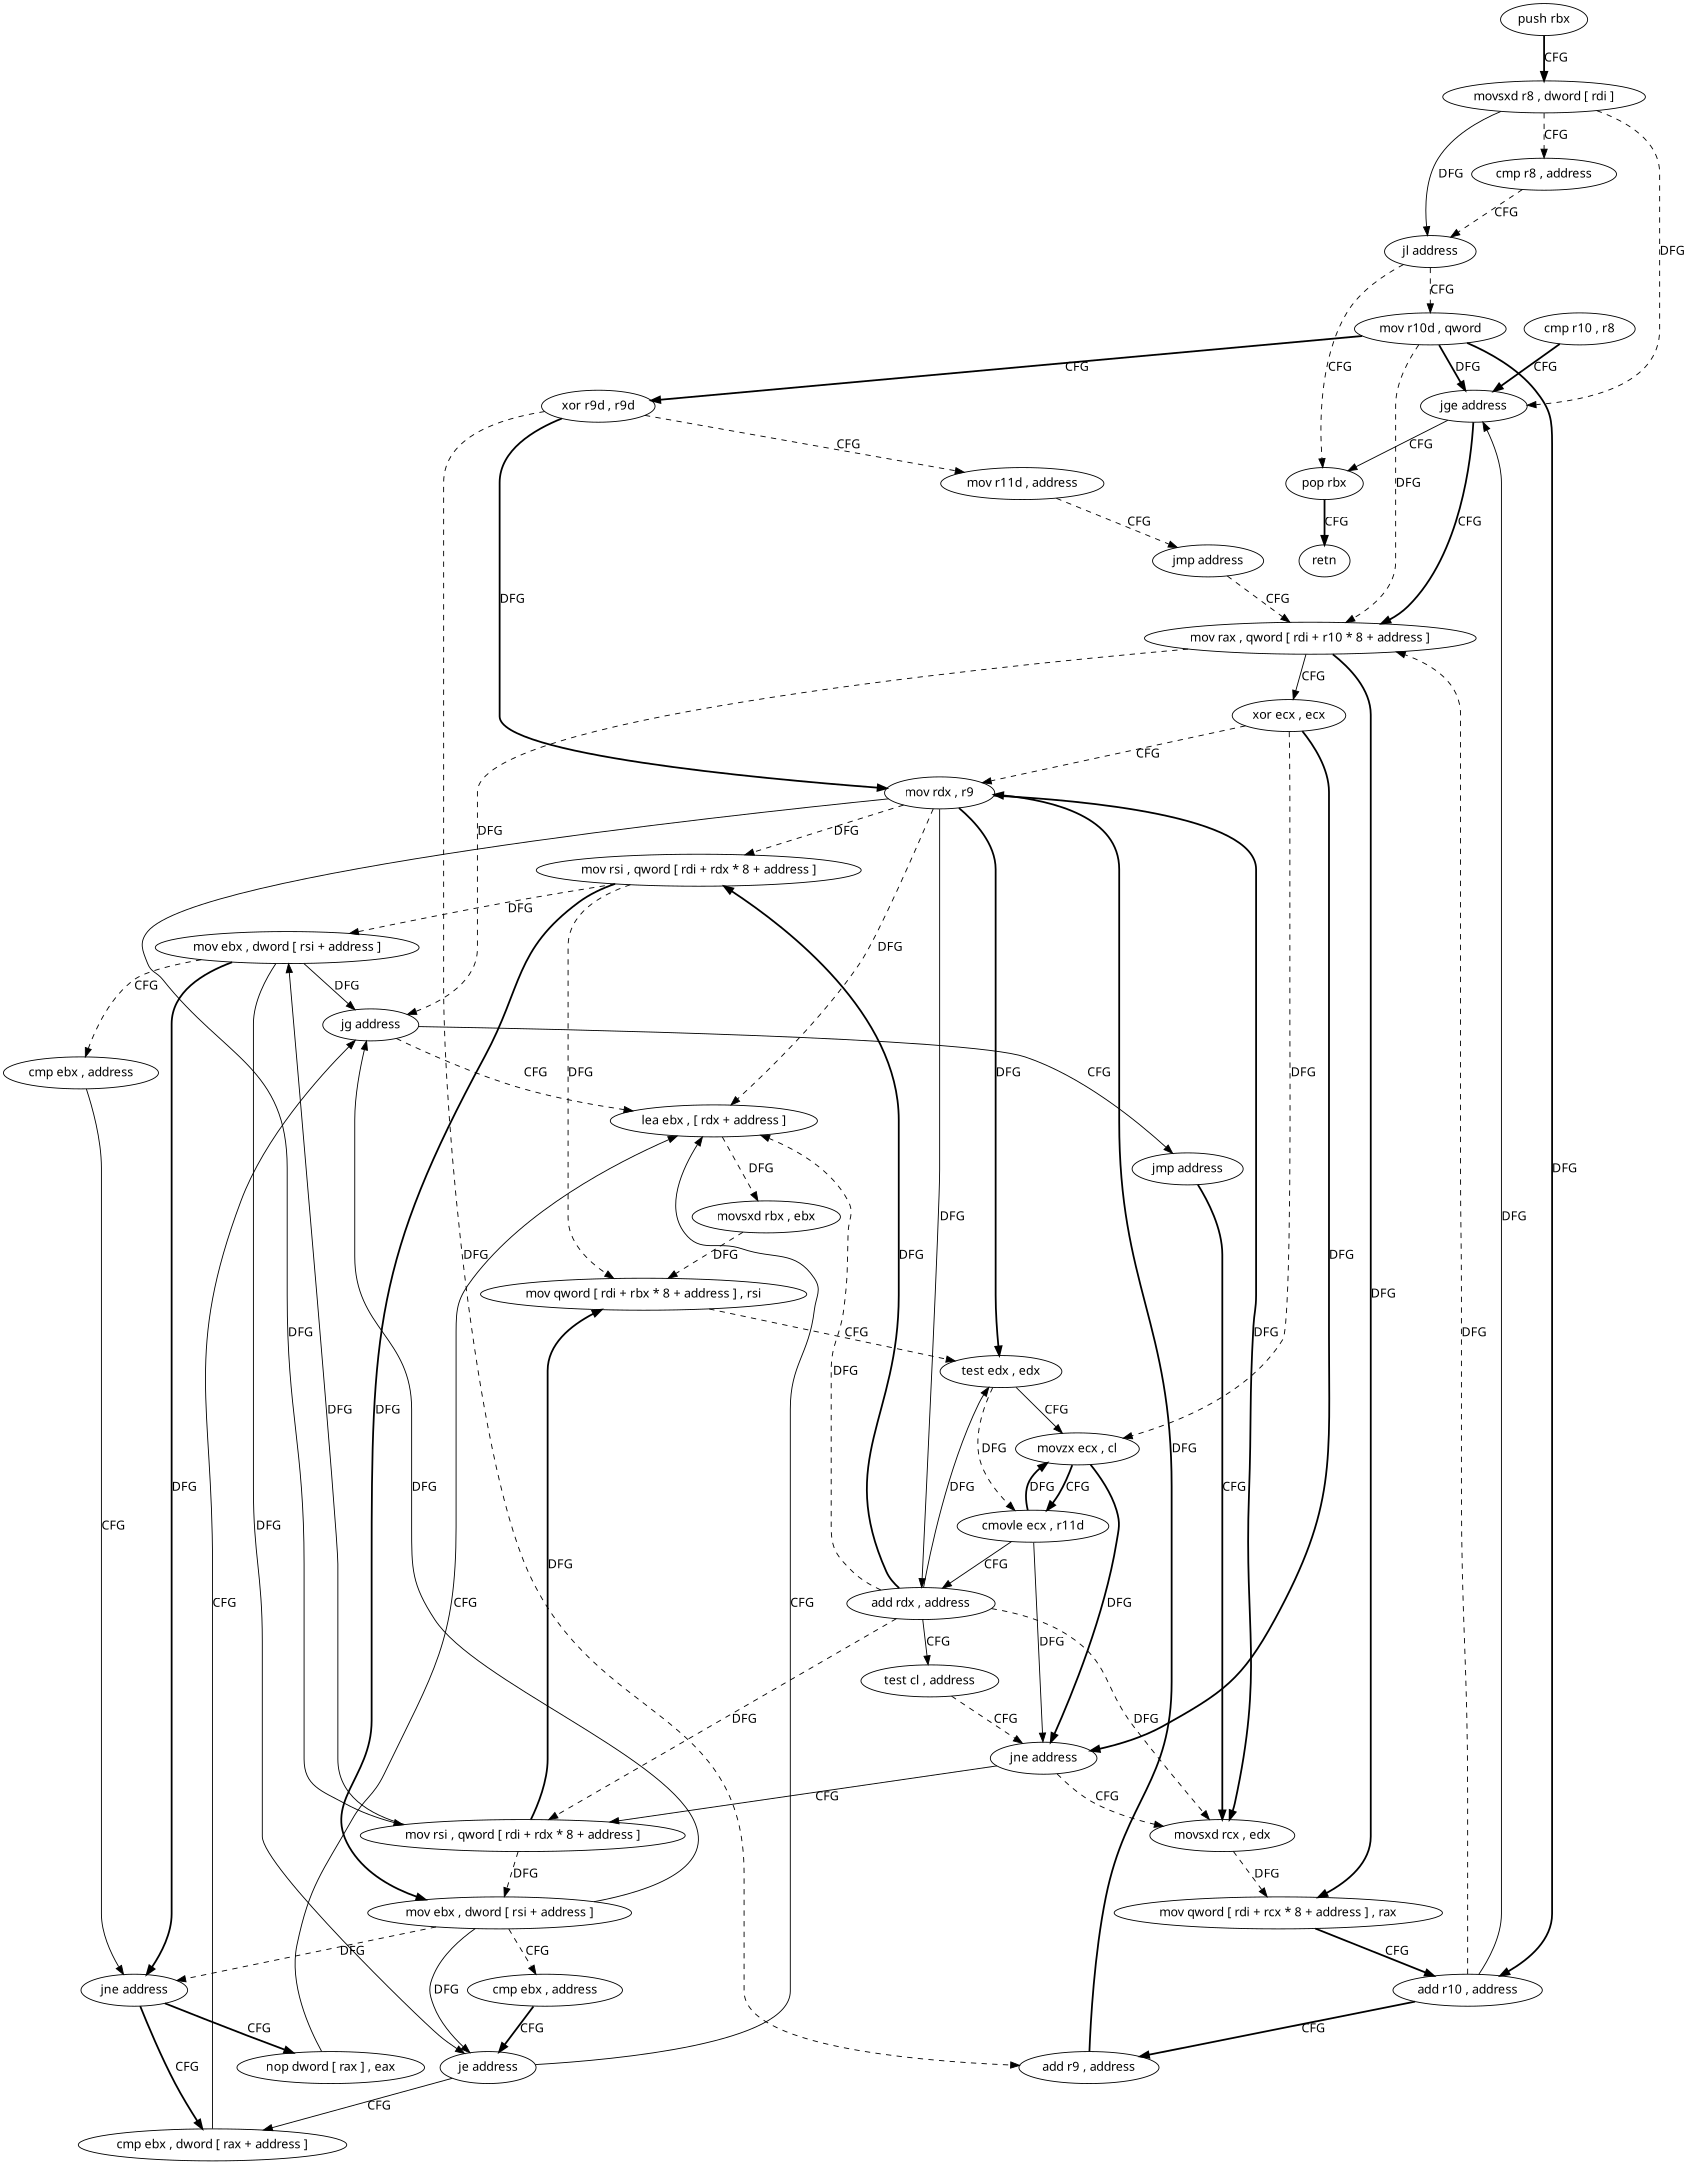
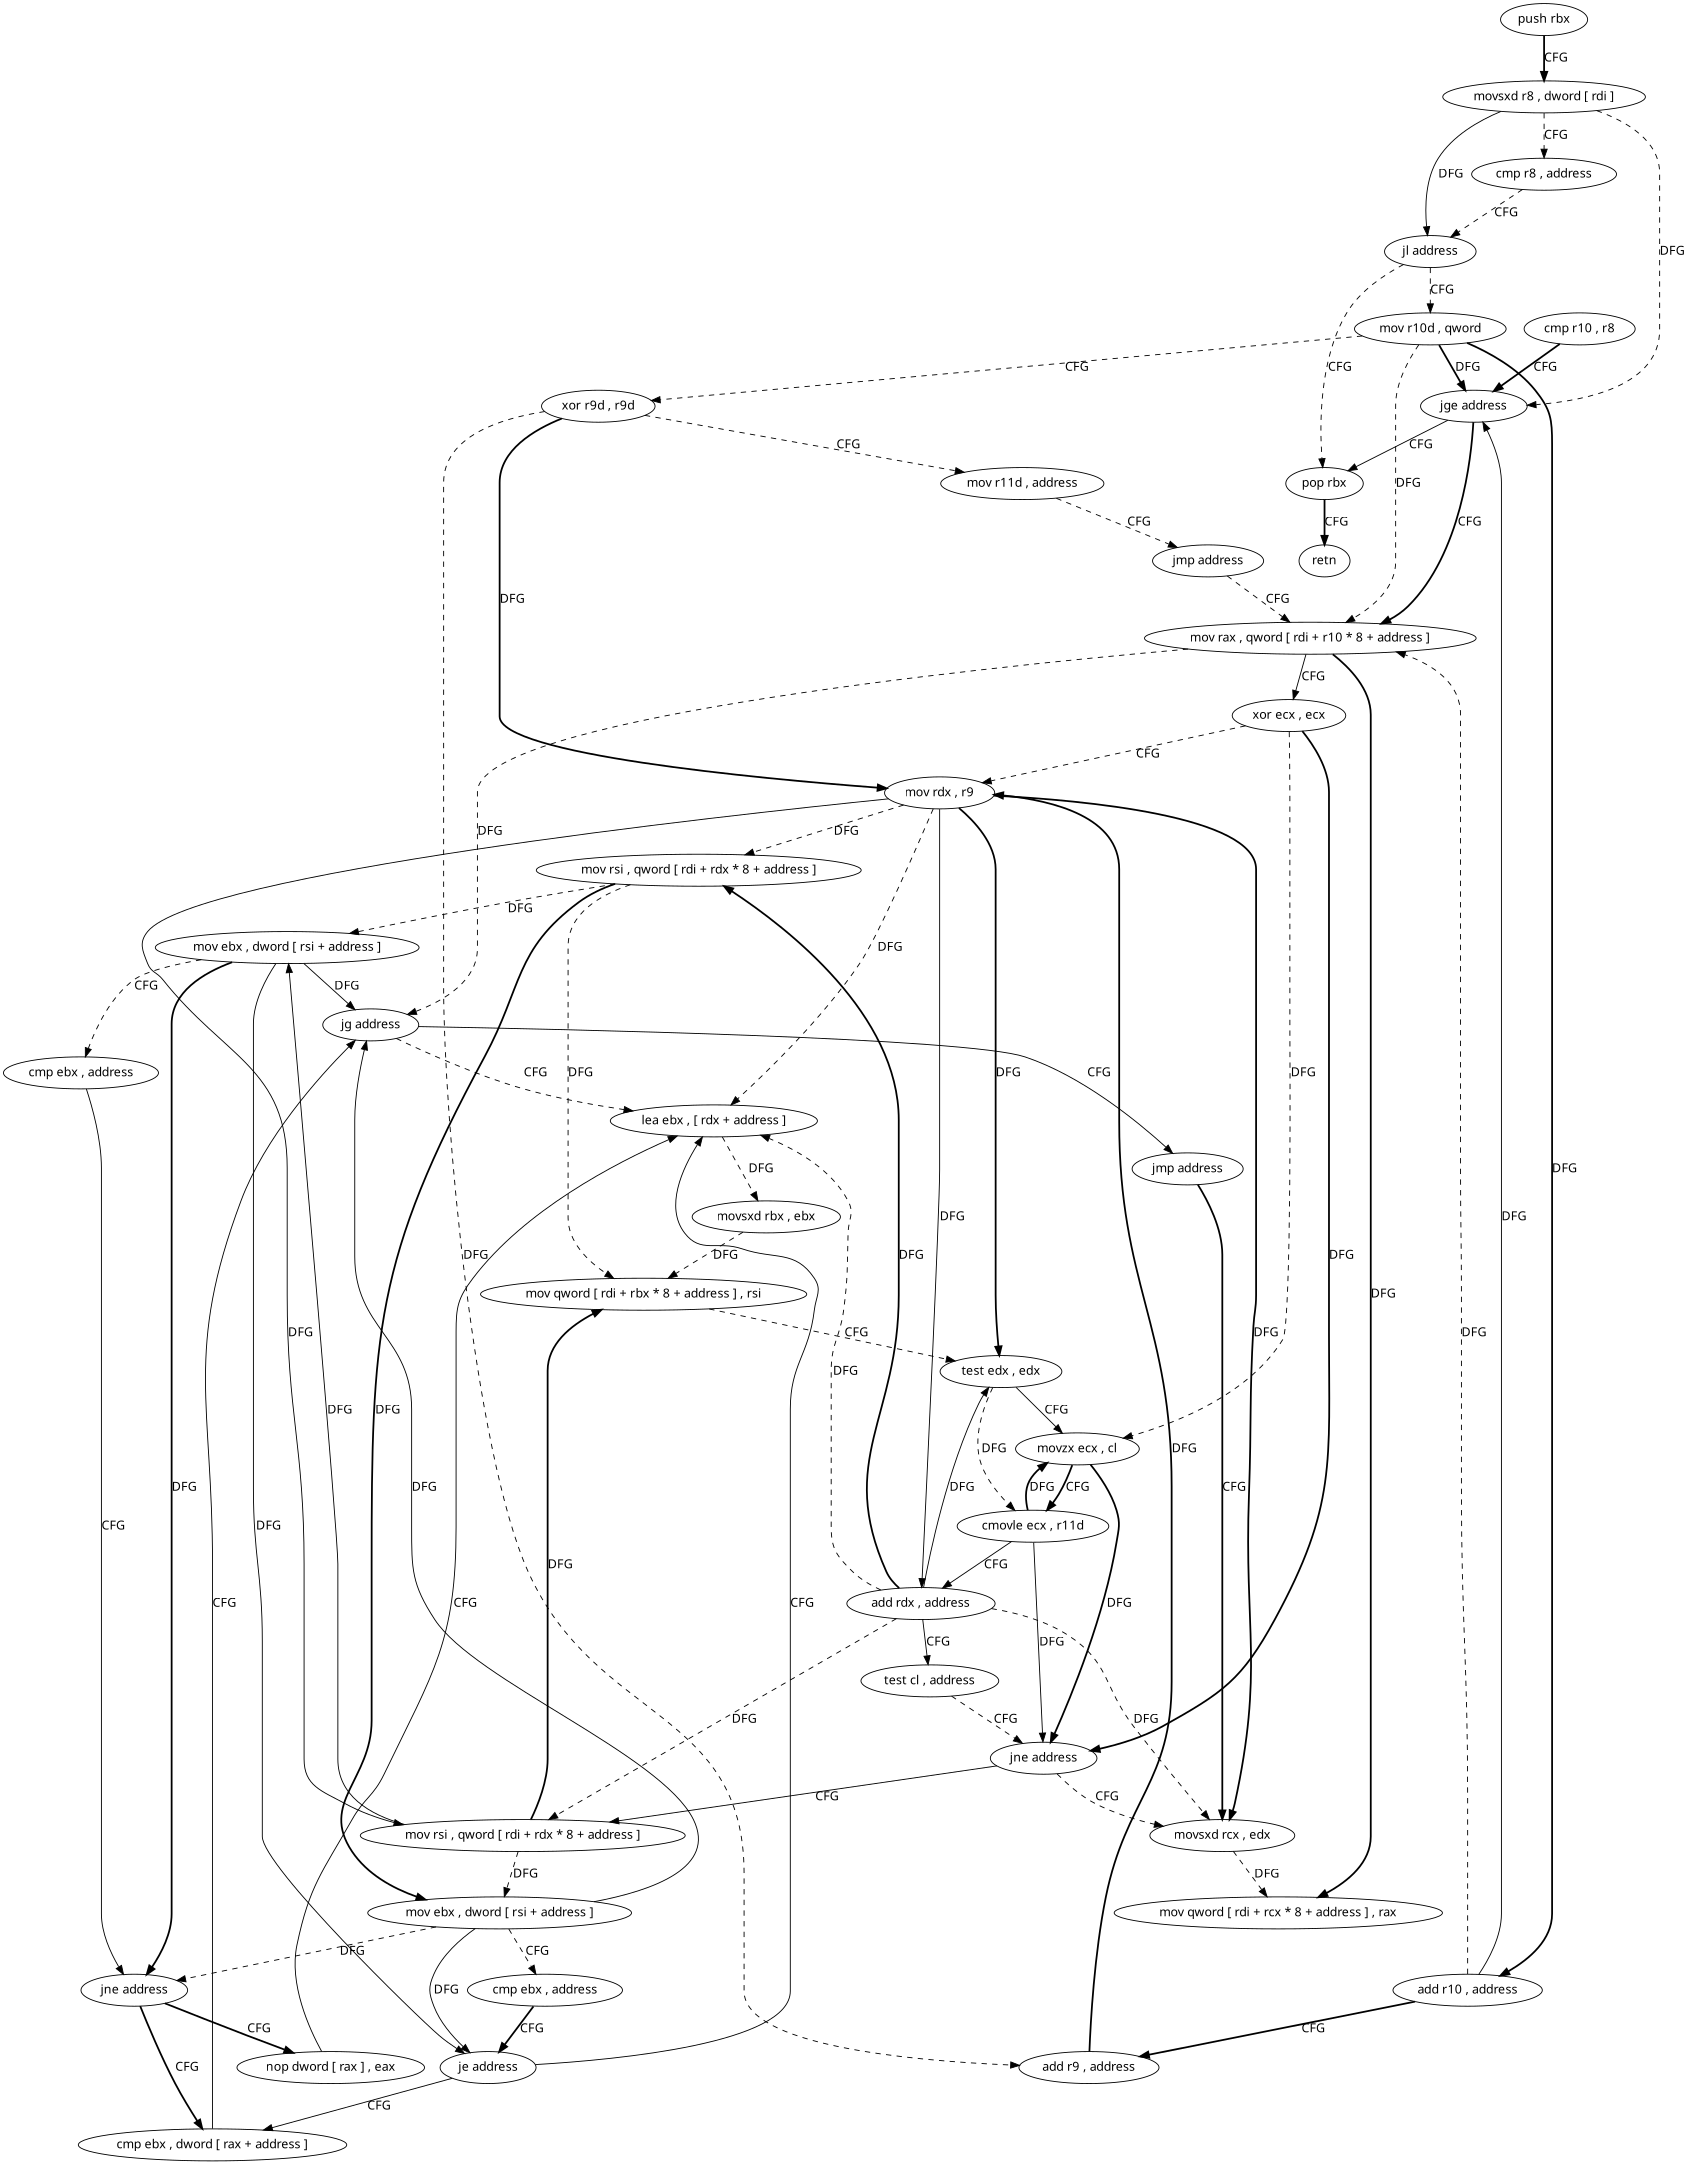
  digraph {
    fontname="Noto Sans"
    node [fontname="Noto Sans"]
    edge [fontname="Noto Sans" style=dashed]
    n1 [label="push rbx"]
    n2 [label="movsxd r8 , dword [ rdi ]"]
    n3 [label="cmp r8 , address"]
    n4 [label="jl address"]
    n5 [label="jge address"]
    n6 [label="pop rbx"]
    n7 [label="mov r10d , qword"]
    n8 [label="mov rax , qword [ rdi + r10 * 8 + address ]"]
    n9 [label=retn]
    n10 [label="xor r9d , r9d"]
    n11 [label="add r10 , address"]
    n12 [label="mov r11d , address"]
    n13 [label="mov rdx , r9"]
    n14 [label="add r9 , address"]
    n15 [label="xor ecx , ecx"]
    n16 [label="jg address"]
    n17 [label="mov qword [ rdi + rcx * 8 + address ] , rax"]
    n18 [label="jmp address"]
    n19 [label="mov rsi , qword [ rdi + rdx * 8 + address ]"]
    n20 [label="lea ebx , [ rdx + address ]"]
    n21 [label="test edx , edx"]
    n22 [label="add rdx , address"]
    n23 [label="movsxd rcx , edx"]
    n24 [label="mov rsi , qword [ rdi + rdx * 8 + address ]"]
    n25 [label="movzx ecx , cl"]
    n26 [label="jne address"]
    n27 [label="jmp address"]
    n28 [label="cmovle ecx , r11d"]
    n29 [label="mov ebx , dword [ rsi + address ]"]
    n30 [label="mov qword [ rdi + rbx * 8 + address ] , rsi"]
    n31 [label="mov ebx , dword [ rsi + address ]"]
    n32 [label="movsxd rbx , ebx"]
    n33 [label="test cl , address"]
    n34 [label="cmp ebx , address"]
    n35 [label="jne address"]
    n36 [label="je address"]
    n37 [label="cmp ebx , address"]
    n38 [label="cmp ebx , dword [ rax + address ]"]
    n39 [label="nop dword [ rax ] , eax"]
    n40 [label="cmp r10 , r8"]
    n1 -> n2 [label=CFG style=bold]
    n2 -> n3 [label=CFG]
    n2 -> n4 [label=DFG style=solid]
    n2 -> n5 [label=DFG]
    n3 -> n4 [label=CFG]
    n4 -> n6 [label=CFG]
    n4 -> n7 [label=CFG]
    n5 -> n6 [label=CFG style=solid]
    n5 -> n8 [label=CFG style=bold]
    n6 -> n9 [label=CFG style=bold]
    n7 -> n5 [label=DFG style=bold]
    n7 -> n8 [label=DFG]
-   n7 -> n10 [label=CFG style=bold]
+   n7 -> n10 [label=CFG]
    n7 -> n11 [label=DFG style=bold]
    n8 -> n15 [label=CFG style=solid]
    n8 -> n16 [label=DFG]
    n8 -> n17 [label=DFG style=bold]
    n10 -> n12 [label=CFG]
    n10 -> n13 [label=DFG style=bold]
    n10 -> n14 [label=DFG]
    n11 -> n5 [label=DFG style=solid]
    n11 -> n8 [label=DFG]
    n11 -> n14 [label=CFG style=bold]
    n12 -> n18 [label=CFG]
    n13 -> n19 [label=DFG]
    n13 -> n20 [label=DFG]
    n13 -> n21 [label=DFG style=bold]
    n13 -> n22 [label=DFG style=solid]
    n13 -> n23 [label=DFG style=bold]
    n13 -> n24 [label=DFG style=solid]
    n14 -> n13 [label=DFG style=bold]
    n15 -> n13 [label=CFG]
    n15 -> n25 [label=DFG]
    n15 -> n26 [label=DFG style=bold]
    n16 -> n20 [label=CFG]
    n16 -> n27 [label=CFG style=solid]
-   n17 -> n11 [label=CFG style=bold]
    n18 -> n8 [label=CFG]
    n19 -> n29 [label=DFG]
    n19 -> n30 [label=DFG]
    n19 -> n31 [label=DFG style=bold]
    n20 -> n32 [label=DFG]
    n21 -> n25 [label=CFG style=solid]
    n21 -> n28 [label=DFG]
    n22 -> n19 [label=DFG style=bold]
    n22 -> n20 [label=DFG]
    n22 -> n21 [label=DFG style=solid]
    n22 -> n23 [label=DFG]
    n22 -> n24 [label=DFG]
    n22 -> n33 [label=CFG style=solid]
    n23 -> n17 [label=DFG]
    n24 -> n29 [label=DFG style=solid]
    n24 -> n30 [label=DFG style=bold]
    n24 -> n31 [label=DFG]
    n25 -> n26 [label=DFG style=bold]
    n25 -> n28 [label=CFG style=bold]
    n26 -> n23 [label=CFG]
    n26 -> n24 [label=CFG style=solid]
    n27 -> n23 [label=CFG style=bold]
    n28 -> n22 [label=CFG style=solid]
    n28 -> n25 [label=DFG style=bold]
    n28 -> n26 [label=DFG style=solid]
    n29 -> n16 [label=DFG style=solid]
    n29 -> n34 [label=CFG]
    n29 -> n35 [label=DFG style=bold]
    n29 -> n36 [label=DFG style=solid]
    n30 -> n21 [label=CFG]
    n31 -> n16 [label=DFG style=solid]
    n31 -> n35 [label=DFG]
    n31 -> n36 [label=DFG style=solid]
    n31 -> n37 [label=CFG]
    n32 -> n30 [label=DFG]
    n33 -> n26 [label=CFG]
    n34 -> n35 [label=CFG style=solid]
    n35 -> n38 [label=CFG style=bold]
    n35 -> n39 [label=CFG style=bold]
    n36 -> n20 [label=CFG style=solid]
    n36 -> n38 [label=CFG style=solid]
    n37 -> n36 [label=CFG style=bold]
    n38 -> n16 [label=CFG style=solid]
    n39 -> n20 [label=CFG style=solid]
    n40 -> n5 [label=CFG style=bold]
  }
